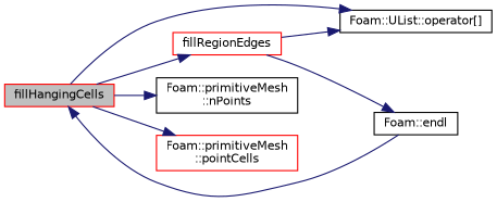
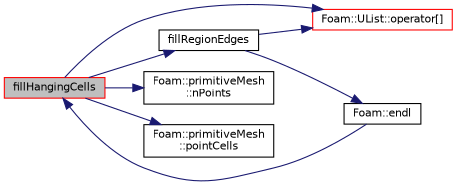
  digraph {
    rankdir=LR
    node [color=black fontname=Helvetica fontsize=10 shape=record]
    edge [color=midnightblue fontname=Helvetica fontsize=10 labelfontname=Helvetica labelfontsize=10 style=solid]
    n1 [color=red fillcolor=grey75 fontcolor=black height=0.2 label=fillHangingCells style=filled width=0.4]
-   n2 [color=red height=0.2 label=fillRegionEdges width=0.4]
-   n3 [height=0.2 label="Foam::UList::operator[]" width=0.4]
+   n2 [height=0.2 label=fillRegionEdges width=0.4]
+   n3 [color=red height=0.2 label="Foam::UList::operator[]" width=0.4]
    n4 [height=0.2 label="Foam::primitiveMesh\l::nPoints" width=0.4]
-   n5 [color=red height=0.2 label="Foam::primitiveMesh\l::pointCells" width=0.4]
+   n5 [height=0.2 label="Foam::primitiveMesh\l::pointCells" width=0.4]
    n6 [height=0.2 label="Foam::endl" width=0.4]
    n1 -> n2
    n1 -> n3
    n1 -> n4
    n1 -> n5
    n2 -> n3
    n2 -> n6
    n6 -> n1
  }
